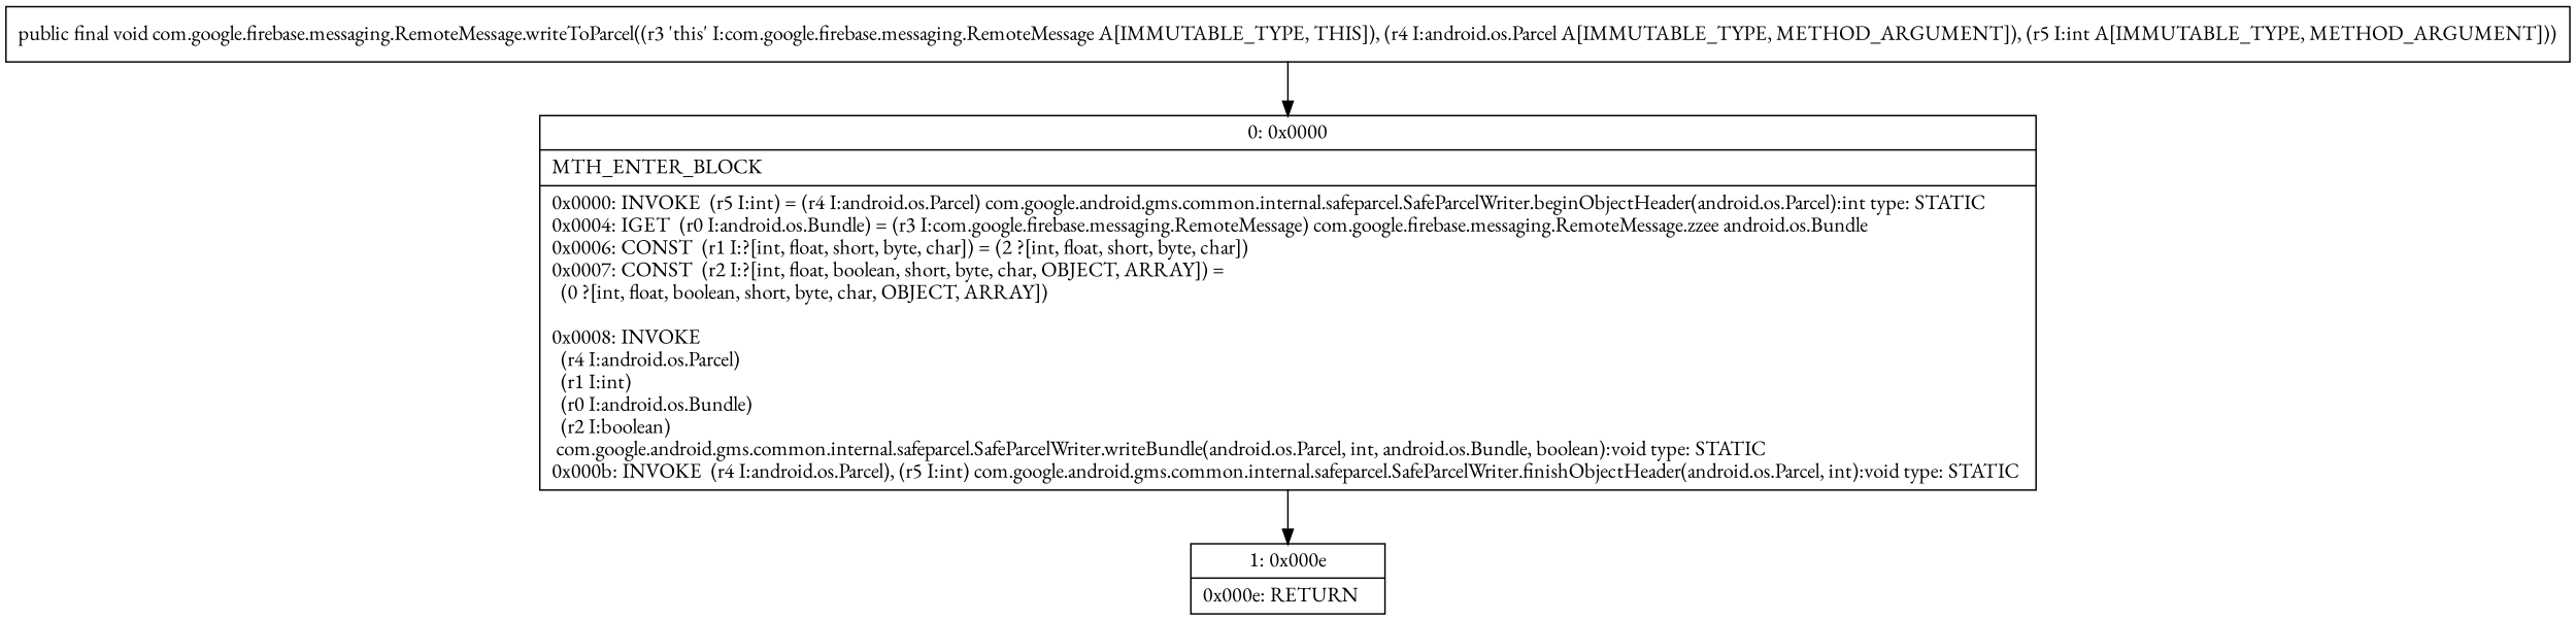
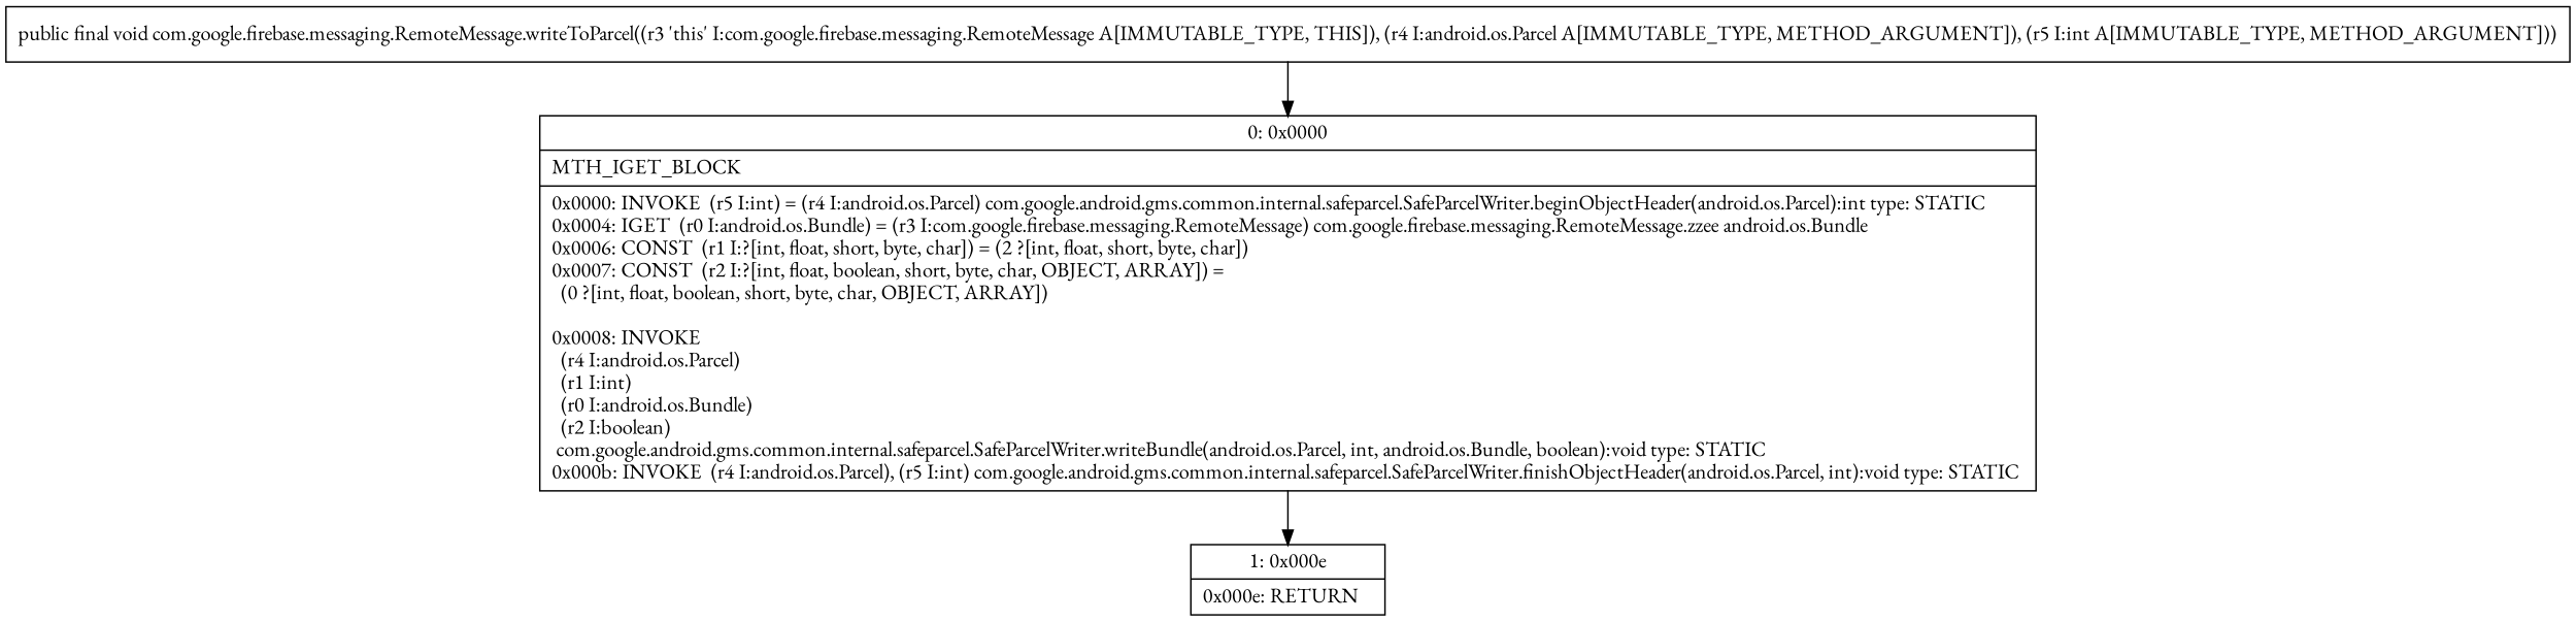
  digraph {
    fontname="EB Garamond"
    node [shape=record fontname="EB Garamond"]
    edge [fontname="EB Garamond"]
-   n1 [label="{0\:\ 0x0000|MTH_ENTER_BLOCK\l|0x0000: INVOKE  (r5 I:int) = (r4 I:android.os.Parcel) com.google.android.gms.common.internal.safeparcel.SafeParcelWriter.beginObjectHeader(android.os.Parcel):int type: STATIC \l0x0004: IGET  (r0 I:android.os.Bundle) = (r3 I:com.google.firebase.messaging.RemoteMessage) com.google.firebase.messaging.RemoteMessage.zzee android.os.Bundle \l0x0006: CONST  (r1 I:?[int, float, short, byte, char]) = (2 ?[int, float, short, byte, char]) \l0x0007: CONST  (r2 I:?[int, float, boolean, short, byte, char, OBJECT, ARRAY]) = \l  (0 ?[int, float, boolean, short, byte, char, OBJECT, ARRAY])\l \l0x0008: INVOKE  \l  (r4 I:android.os.Parcel)\l  (r1 I:int)\l  (r0 I:android.os.Bundle)\l  (r2 I:boolean)\l com.google.android.gms.common.internal.safeparcel.SafeParcelWriter.writeBundle(android.os.Parcel, int, android.os.Bundle, boolean):void type: STATIC \l0x000b: INVOKE  (r4 I:android.os.Parcel), (r5 I:int) com.google.android.gms.common.internal.safeparcel.SafeParcelWriter.finishObjectHeader(android.os.Parcel, int):void type: STATIC \l}"]
+   n1 [label="{0\:\ 0x0000|MTH_IGET_BLOCK\l|0x0000: INVOKE  (r5 I:int) = (r4 I:android.os.Parcel) com.google.android.gms.common.internal.safeparcel.SafeParcelWriter.beginObjectHeader(android.os.Parcel):int type: STATIC \l0x0004: IGET  (r0 I:android.os.Bundle) = (r3 I:com.google.firebase.messaging.RemoteMessage) com.google.firebase.messaging.RemoteMessage.zzee android.os.Bundle \l0x0006: CONST  (r1 I:?[int, float, short, byte, char]) = (2 ?[int, float, short, byte, char]) \l0x0007: CONST  (r2 I:?[int, float, boolean, short, byte, char, OBJECT, ARRAY]) = \l  (0 ?[int, float, boolean, short, byte, char, OBJECT, ARRAY])\l \l0x0008: INVOKE  \l  (r4 I:android.os.Parcel)\l  (r1 I:int)\l  (r0 I:android.os.Bundle)\l  (r2 I:boolean)\l com.google.android.gms.common.internal.safeparcel.SafeParcelWriter.writeBundle(android.os.Parcel, int, android.os.Bundle, boolean):void type: STATIC \l0x000b: INVOKE  (r4 I:android.os.Parcel), (r5 I:int) com.google.android.gms.common.internal.safeparcel.SafeParcelWriter.finishObjectHeader(android.os.Parcel, int):void type: STATIC \l}"]
    n2 [label="{1\:\ 0x000e|0x000e: RETURN   \l}"]
    n3 [label="{public final void com.google.firebase.messaging.RemoteMessage.writeToParcel((r3 'this' I:com.google.firebase.messaging.RemoteMessage A[IMMUTABLE_TYPE, THIS]), (r4 I:android.os.Parcel A[IMMUTABLE_TYPE, METHOD_ARGUMENT]), (r5 I:int A[IMMUTABLE_TYPE, METHOD_ARGUMENT])) }"]
    n1 -> n2
    n3 -> n1
  }
